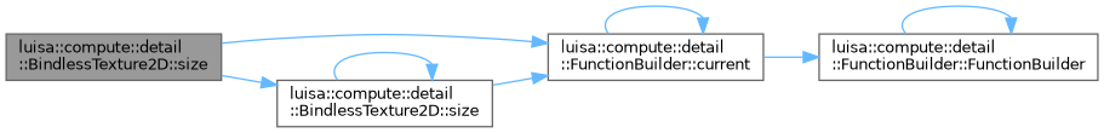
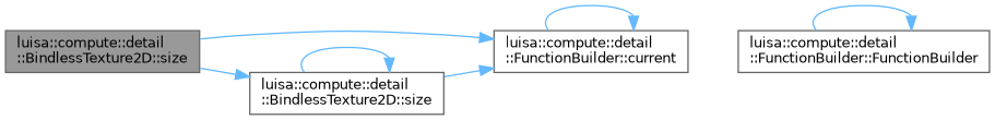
  digraph {
    rankdir=LR
    node [color=grey40 fillcolor=white fontname=Helvetica fontsize=10 shape=box style=filled]
    edge [color=steelblue1 fontname=Helvetica fontsize=10 labelfontname=Helvetica labelfontsize=10 style=solid]
    n1 [color=gray40 fillcolor=grey60 fontcolor=black height=0.2 label="luisa::compute::detail\l::BindlessTexture2D::size" width=0.4]
    n2 [height=0.2 label="luisa::compute::detail\l::FunctionBuilder::current" width=0.4]
    n3 [height=0.2 label="luisa::compute::detail\l::BindlessTexture2D::size" width=0.4]
    n4 [height=0.2 label="luisa::compute::detail\l::FunctionBuilder::FunctionBuilder" width=0.4]
    n1 -> n2
    n1 -> n3
    n2 -> n2
-   n2 -> n4
    n3 -> n2
    n3 -> n3
    n4 -> n4
  }
